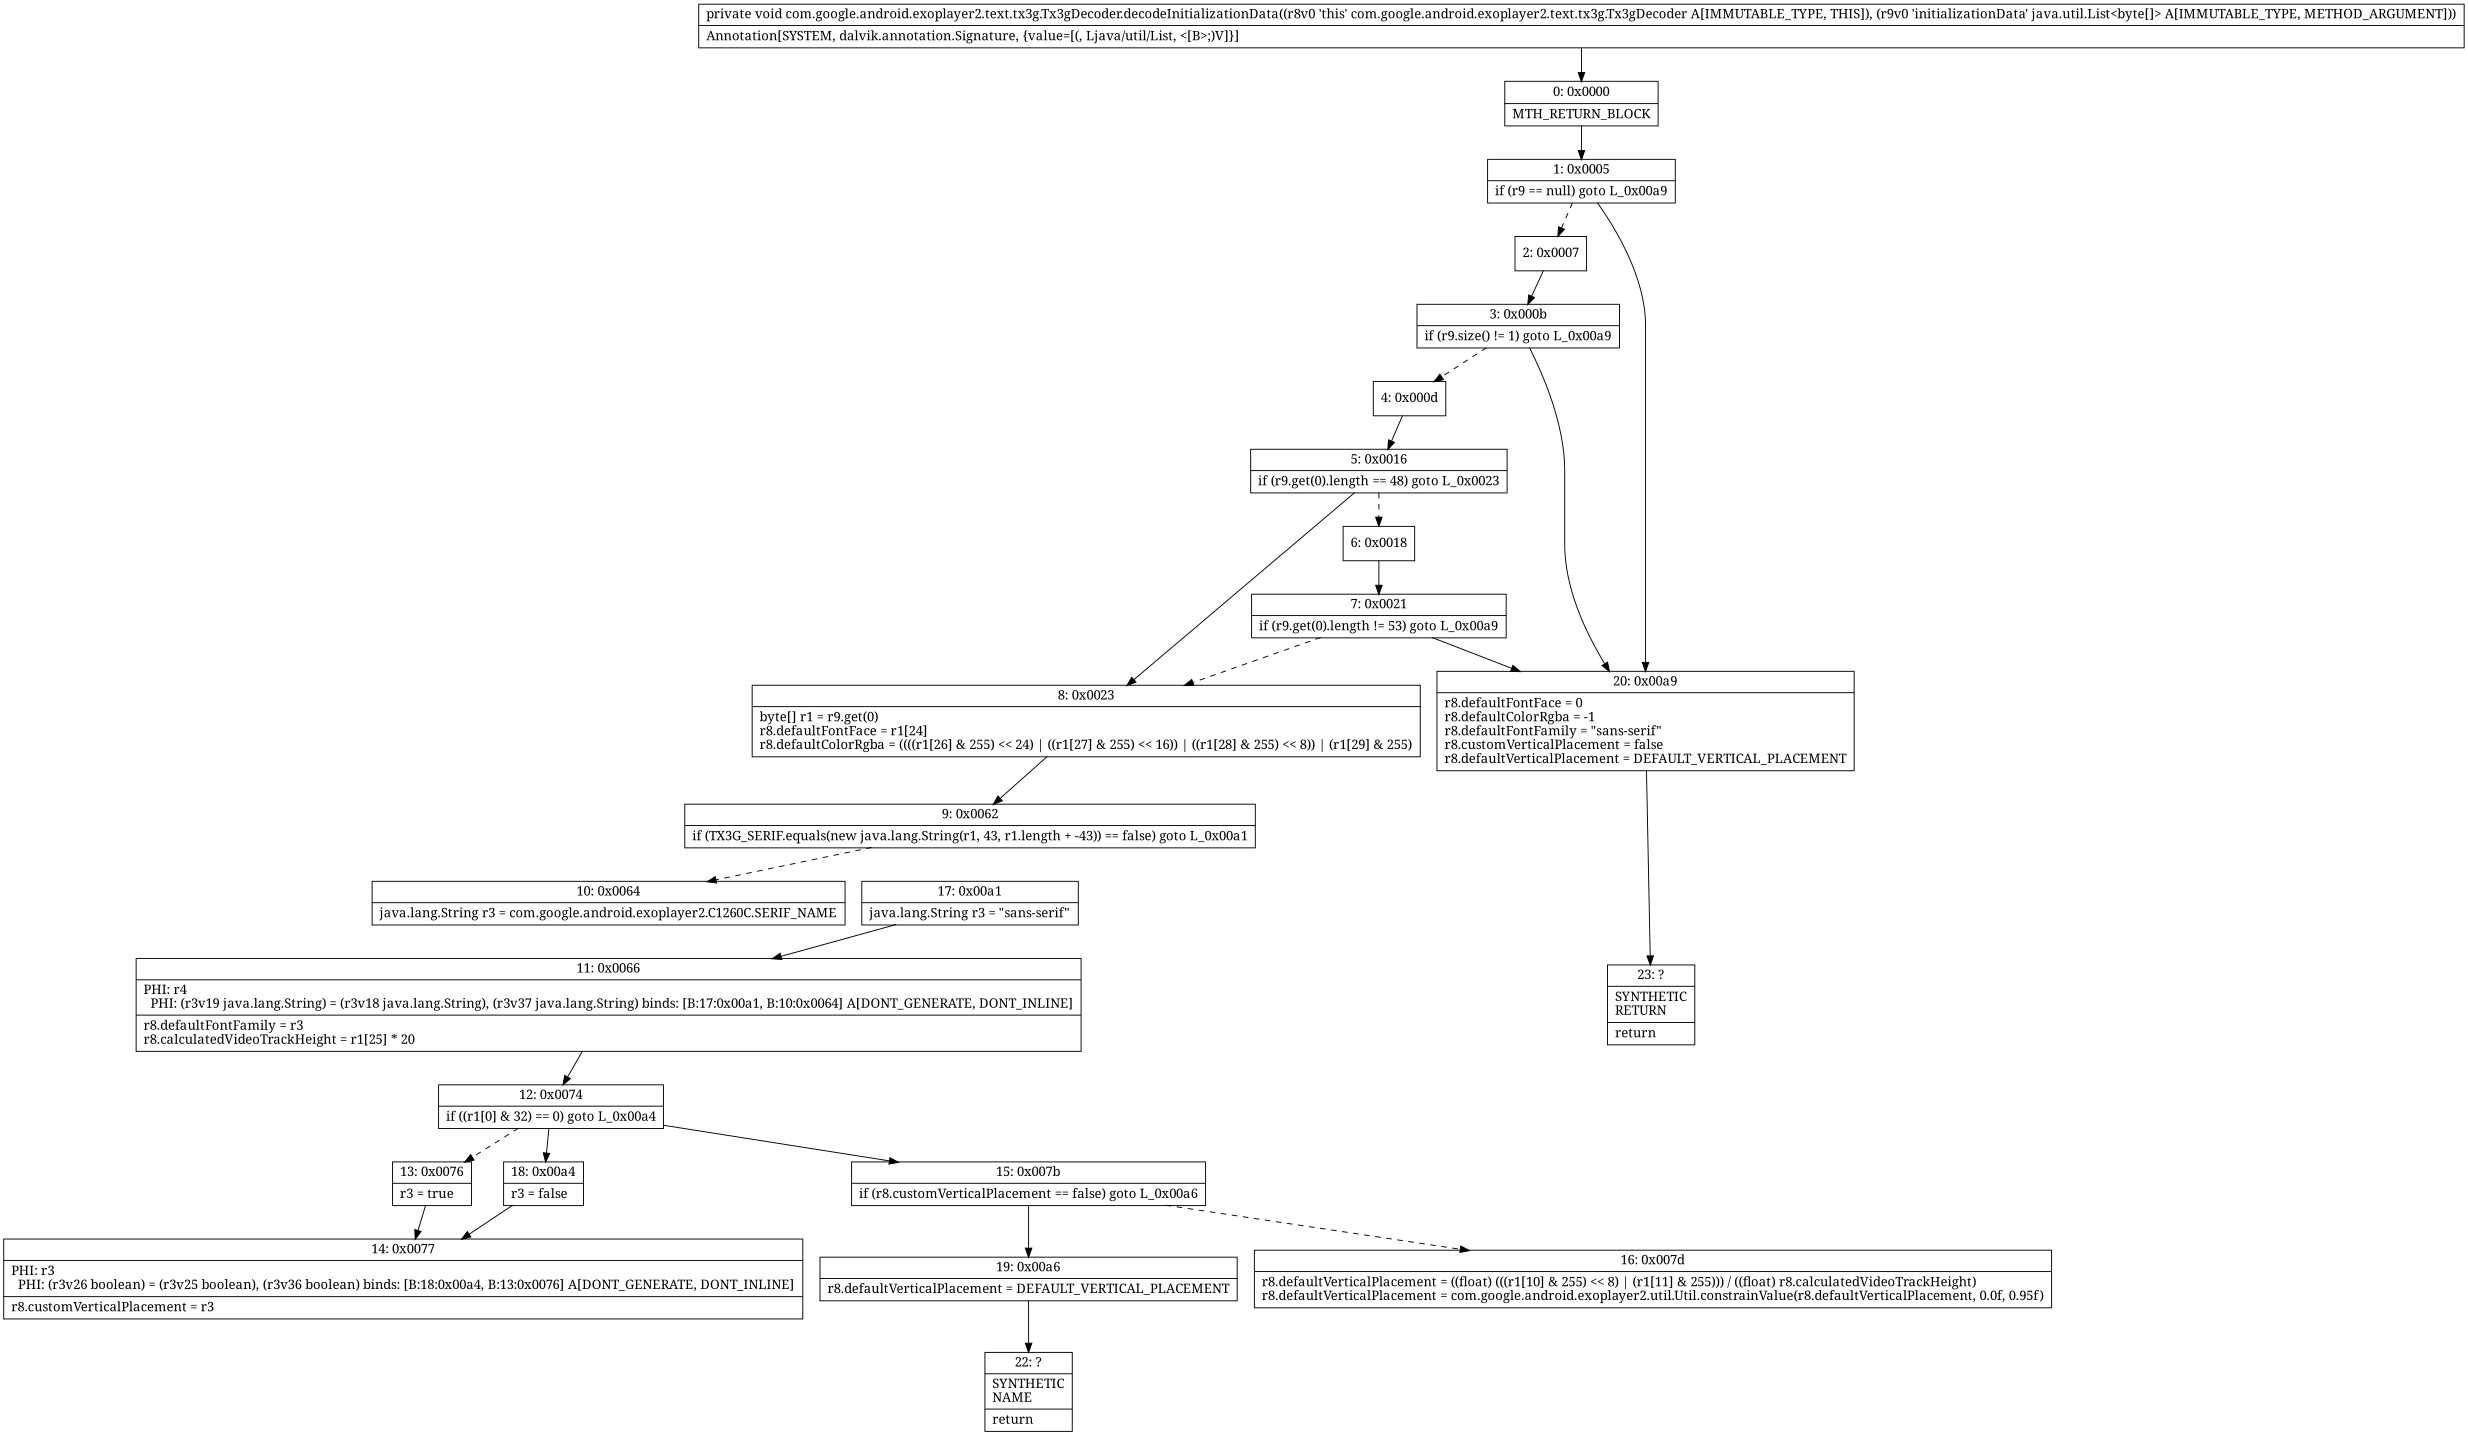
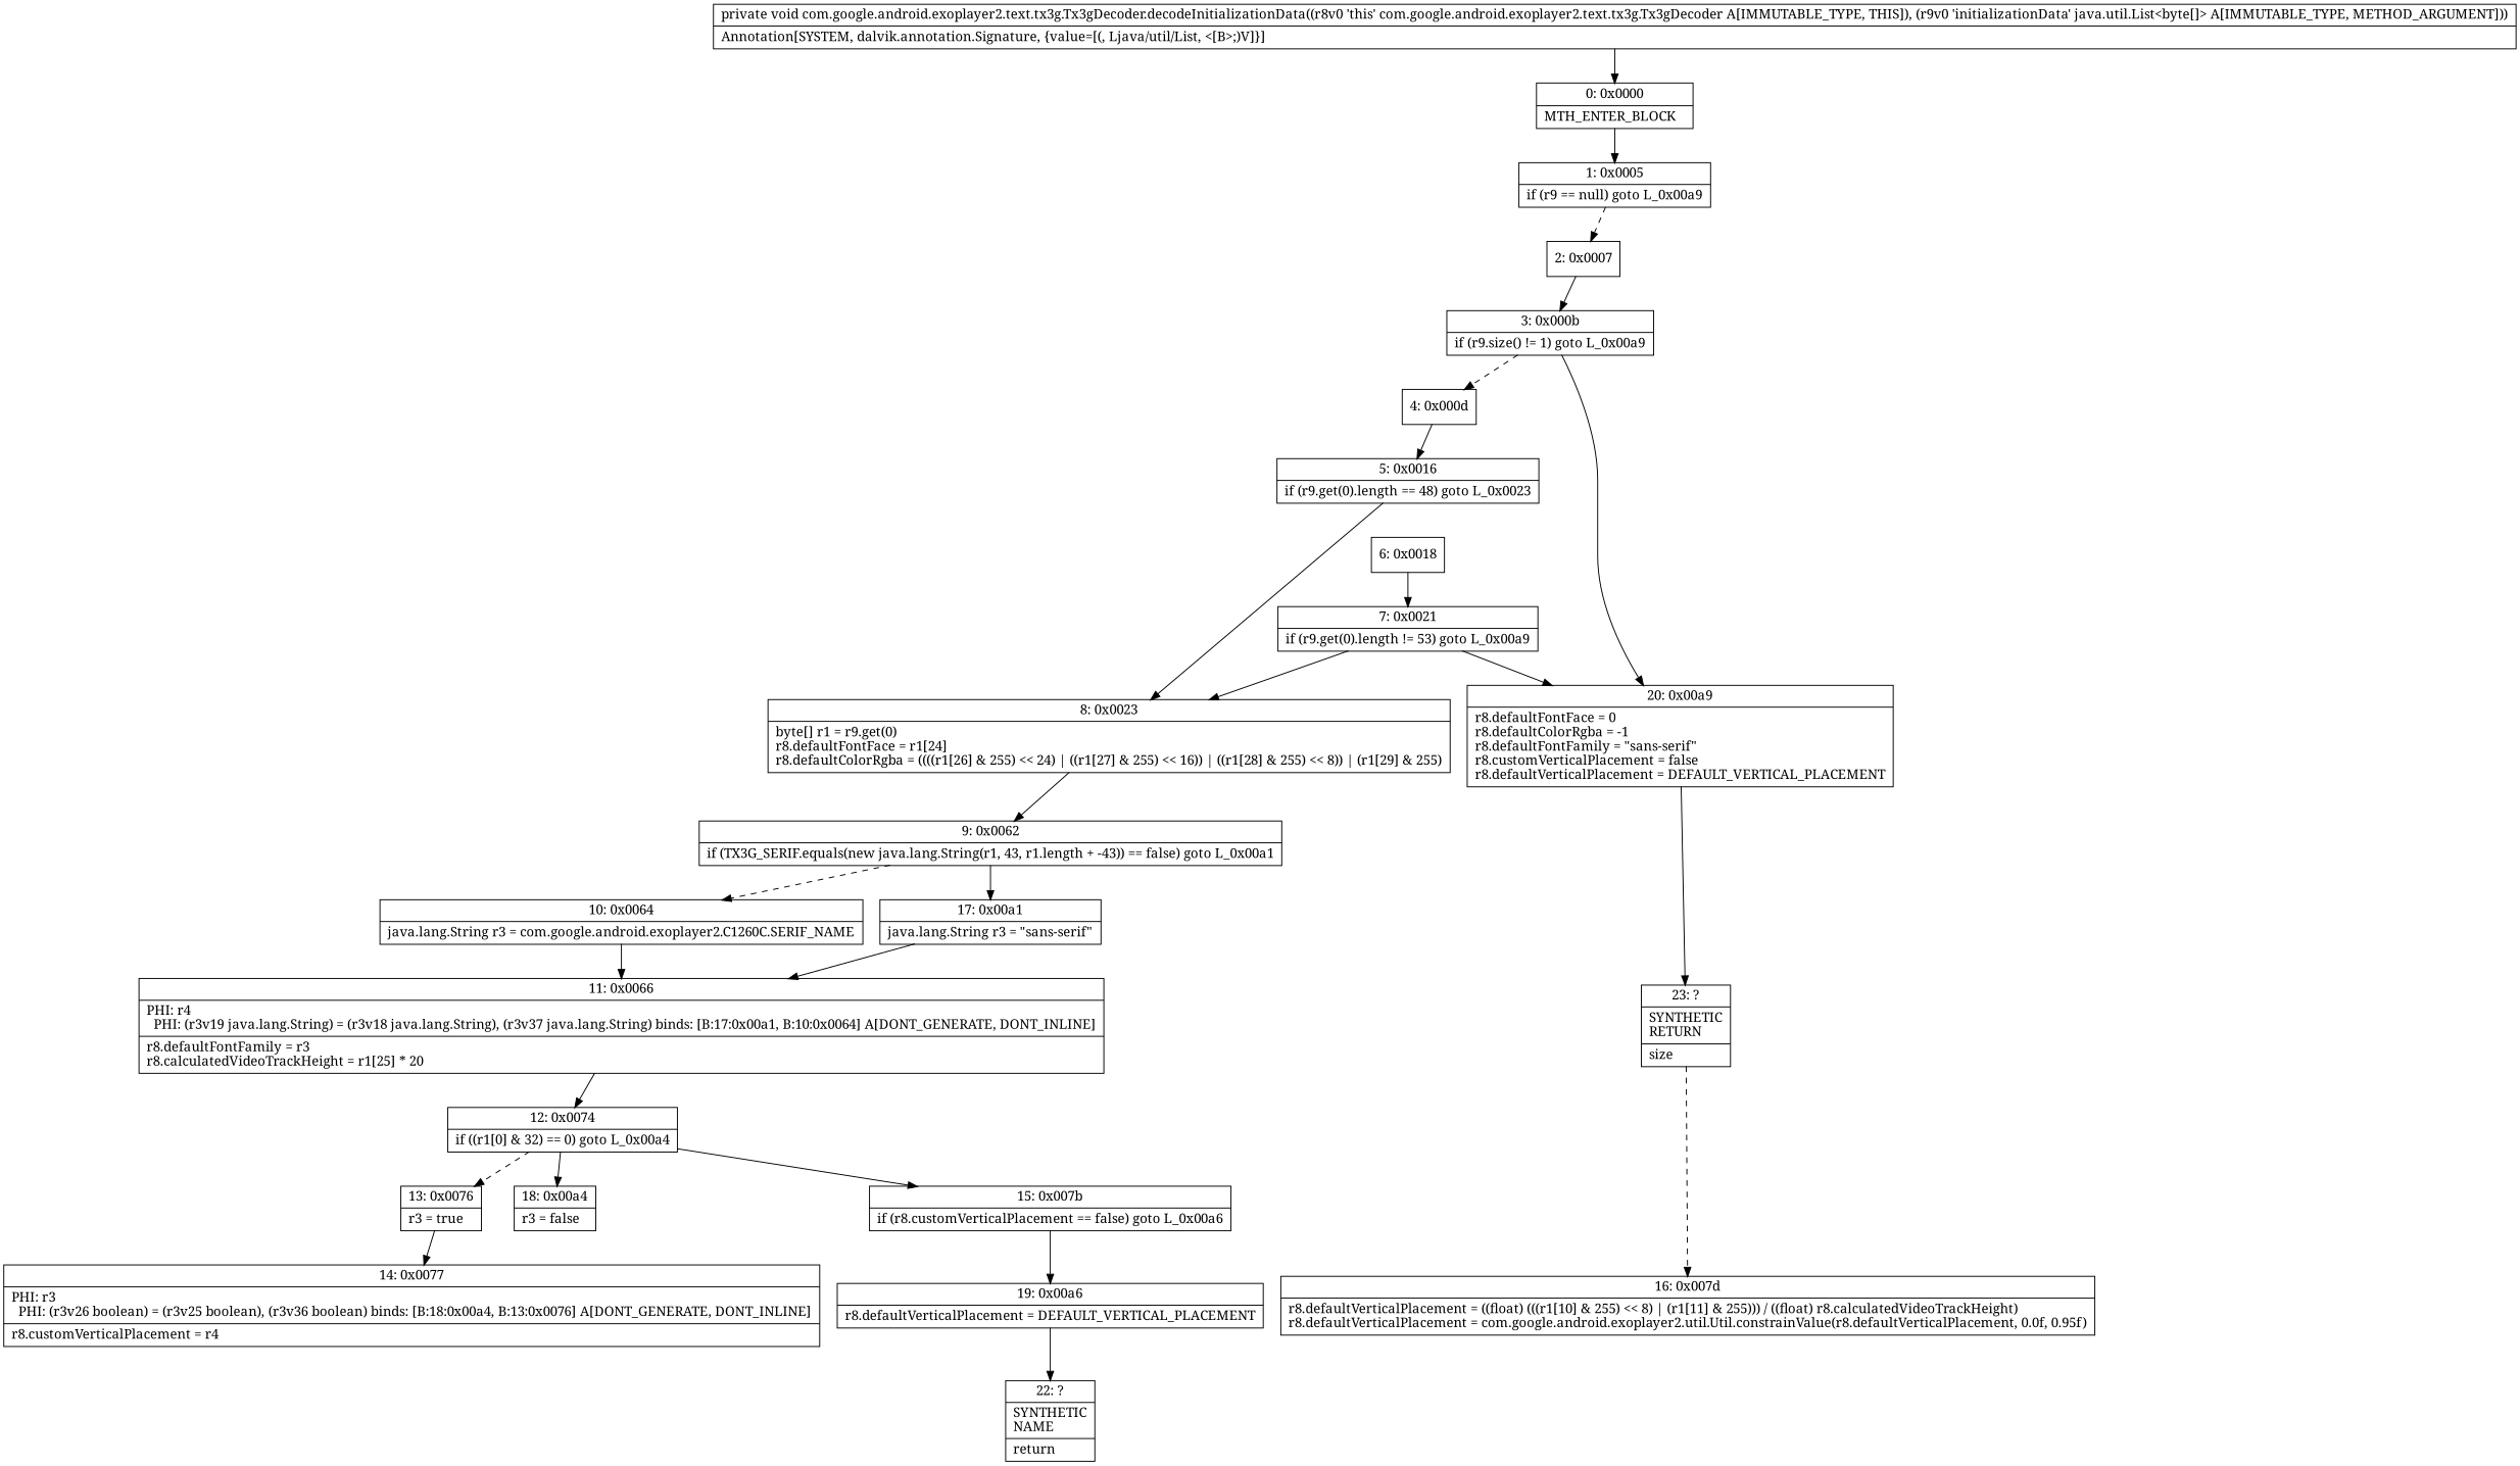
  digraph {
    fontname="Noto Serif"
    node [fontname="Noto Serif" shape=record]
    edge [fontname="Noto Serif"]
-   n1 [label="{0\:\ 0x0000|MTH_RETURN_BLOCK\l}"]
+   n1 [label="{0\:\ 0x0000|MTH_ENTER_BLOCK\l}"]
    n2 [label="{1\:\ 0x0005|if (r9 == null) goto L_0x00a9\l}"]
    n3 [label="{2\:\ 0x0007}"]
    n4 [label="{20\:\ 0x00a9|r8.defaultFontFace = 0\lr8.defaultColorRgba = \-1\lr8.defaultFontFamily = \"sans\-serif\"\lr8.customVerticalPlacement = false\lr8.defaultVerticalPlacement = DEFAULT_VERTICAL_PLACEMENT\l}"]
    n5 [label="{3\:\ 0x000b|if (r9.size() != 1) goto L_0x00a9\l}"]
-   n6 [label="{23\:\ ?|SYNTHETIC\lRETURN\l|return\l}"]
+   n6 [label="{23\:\ ?|SYNTHETIC\lRETURN\l|size\l}"]
    n7 [label="{4\:\ 0x000d}"]
    n8 [label="{5\:\ 0x0016|if (r9.get(0).length == 48) goto L_0x0023\l}"]
    n9 [label="{6\:\ 0x0018}"]
    n10 [label="{8\:\ 0x0023|byte[] r1 = r9.get(0)\lr8.defaultFontFace = r1[24]\lr8.defaultColorRgba = ((((r1[26] & 255) \<\< 24) \| ((r1[27] & 255) \<\< 16)) \| ((r1[28] & 255) \<\< 8)) \| (r1[29] & 255)\l}"]
    n11 [label="{7\:\ 0x0021|if (r9.get(0).length != 53) goto L_0x00a9\l}"]
    n12 [label="{9\:\ 0x0062|if (TX3G_SERIF.equals(new java.lang.String(r1, 43, r1.length + \-43)) == false) goto L_0x00a1\l}"]
    n13 [label="{10\:\ 0x0064|java.lang.String r3 = com.google.android.exoplayer2.C1260C.SERIF_NAME\l}"]
    n14 [label="{17\:\ 0x00a1|java.lang.String r3 = \"sans\-serif\"\l}"]
    n15 [label="{11\:\ 0x0066|PHI: r4 \l  PHI: (r3v19 java.lang.String) = (r3v18 java.lang.String), (r3v37 java.lang.String) binds: [B:17:0x00a1, B:10:0x0064] A[DONT_GENERATE, DONT_INLINE]\l|r8.defaultFontFamily = r3\lr8.calculatedVideoTrackHeight = r1[25] * 20\l}"]
    n16 [label="{12\:\ 0x0074|if ((r1[0] & 32) == 0) goto L_0x00a4\l}"]
    n17 [label="{13\:\ 0x0076|r3 = true\l}"]
    n18 [label="{18\:\ 0x00a4|r3 = false\l}"]
    n19 [label="{15\:\ 0x007b|if (r8.customVerticalPlacement == false) goto L_0x00a6\l}"]
-   n20 [label="{14\:\ 0x0077|PHI: r3 \l  PHI: (r3v26 boolean) = (r3v25 boolean), (r3v36 boolean) binds: [B:18:0x00a4, B:13:0x0076] A[DONT_GENERATE, DONT_INLINE]\l|r8.customVerticalPlacement = r3\l}"]
+   n20 [label="{14\:\ 0x0077|PHI: r3 \l  PHI: (r3v26 boolean) = (r3v25 boolean), (r3v36 boolean) binds: [B:18:0x00a4, B:13:0x0076] A[DONT_GENERATE, DONT_INLINE]\l|r8.customVerticalPlacement = r4\l}"]
    n21 [label="{16\:\ 0x007d|r8.defaultVerticalPlacement = ((float) (((r1[10] & 255) \<\< 8) \| (r1[11] & 255))) \/ ((float) r8.calculatedVideoTrackHeight)\lr8.defaultVerticalPlacement = com.google.android.exoplayer2.util.Util.constrainValue(r8.defaultVerticalPlacement, 0.0f, 0.95f)\l}"]
    n22 [label="{19\:\ 0x00a6|r8.defaultVerticalPlacement = DEFAULT_VERTICAL_PLACEMENT\l}"]
    n23 [label="{22\:\ ?|SYNTHETIC\lNAME\l|return\l}"]
    n24 [label="{private void com.google.android.exoplayer2.text.tx3g.Tx3gDecoder.decodeInitializationData((r8v0 'this' com.google.android.exoplayer2.text.tx3g.Tx3gDecoder A[IMMUTABLE_TYPE, THIS]), (r9v0 'initializationData' java.util.List\<byte[]\> A[IMMUTABLE_TYPE, METHOD_ARGUMENT]))  | Annotation[SYSTEM, dalvik.annotation.Signature, \{value=[(, Ljava\/util\/List, \<[B\>;)V]\}]\l}"]
    n1 -> n2
    n2 -> n3 [style=dashed]
-   n2 -> n4
    n3 -> n5
    n4 -> n6
    n5 -> n4
    n5 -> n7 [style=dashed]
    n7 -> n8
-   n8 -> n9 [style=dashed]
    n8 -> n10
    n9 -> n11
    n10 -> n12
    n11 -> n4
-   n11 -> n10 [style=dashed]
+   n11 -> n10 [style=solid]
    n12 -> n13 [style=dashed]
+   n12 -> n14
+   n13 -> n15
    n14 -> n15
    n15 -> n16
    n16 -> n17 [style=dashed]
    n16 -> n18
    n16 -> n19
    n17 -> n20
-   n18 -> n20
-   n19 -> n21 [style=dashed]
+   n6 -> n21 [style=dashed]
    n19 -> n22
    n22 -> n23
    n24 -> n1
  }
